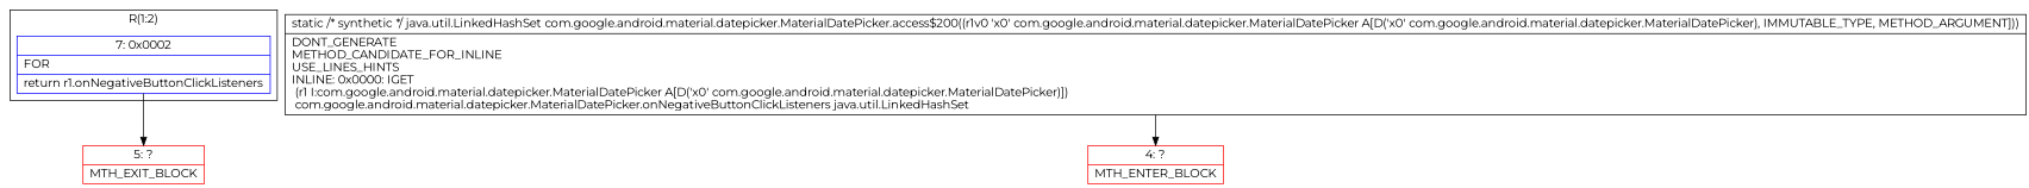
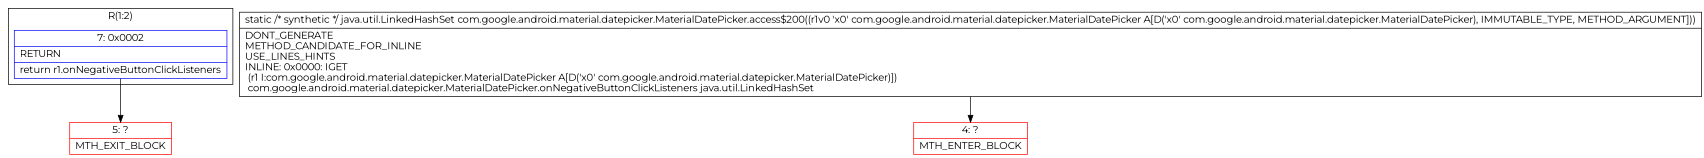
  digraph {
    fontname=Montserrat
    node [color=red fontname=Montserrat shape=record]
    edge [fontname=Montserrat]
-   n1 [color=blue label="{7\:\ 0x0002|FOR\l|return r1.onNegativeButtonClickListeners\l}"]
+   n1 [color=blue label="{7\:\ 0x0002|RETURN\l|return r1.onNegativeButtonClickListeners\l}"]
    n2 [label="{5\:\ ?|MTH_EXIT_BLOCK\l}"]
    n3 [label="{4\:\ ?|MTH_ENTER_BLOCK\l}"]
    n4 [label="{static \/* synthetic *\/ java.util.LinkedHashSet com.google.android.material.datepicker.MaterialDatePicker.access$200((r1v0 'x0' com.google.android.material.datepicker.MaterialDatePicker A[D('x0' com.google.android.material.datepicker.MaterialDatePicker), IMMUTABLE_TYPE, METHOD_ARGUMENT]))  | DONT_GENERATE\lMETHOD_CANDIDATE_FOR_INLINE\lUSE_LINES_HINTS\lINLINE: 0x0000: IGET  \l  (r1 I:com.google.android.material.datepicker.MaterialDatePicker A[D('x0' com.google.android.material.datepicker.MaterialDatePicker)])\l com.google.android.material.datepicker.MaterialDatePicker.onNegativeButtonClickListeners java.util.LinkedHashSet\l}" color=""]
    subgraph cluster_1 {
      label="R(1:2)"
      n1
    }
    n1 -> n2
    n4 -> n3
  }
